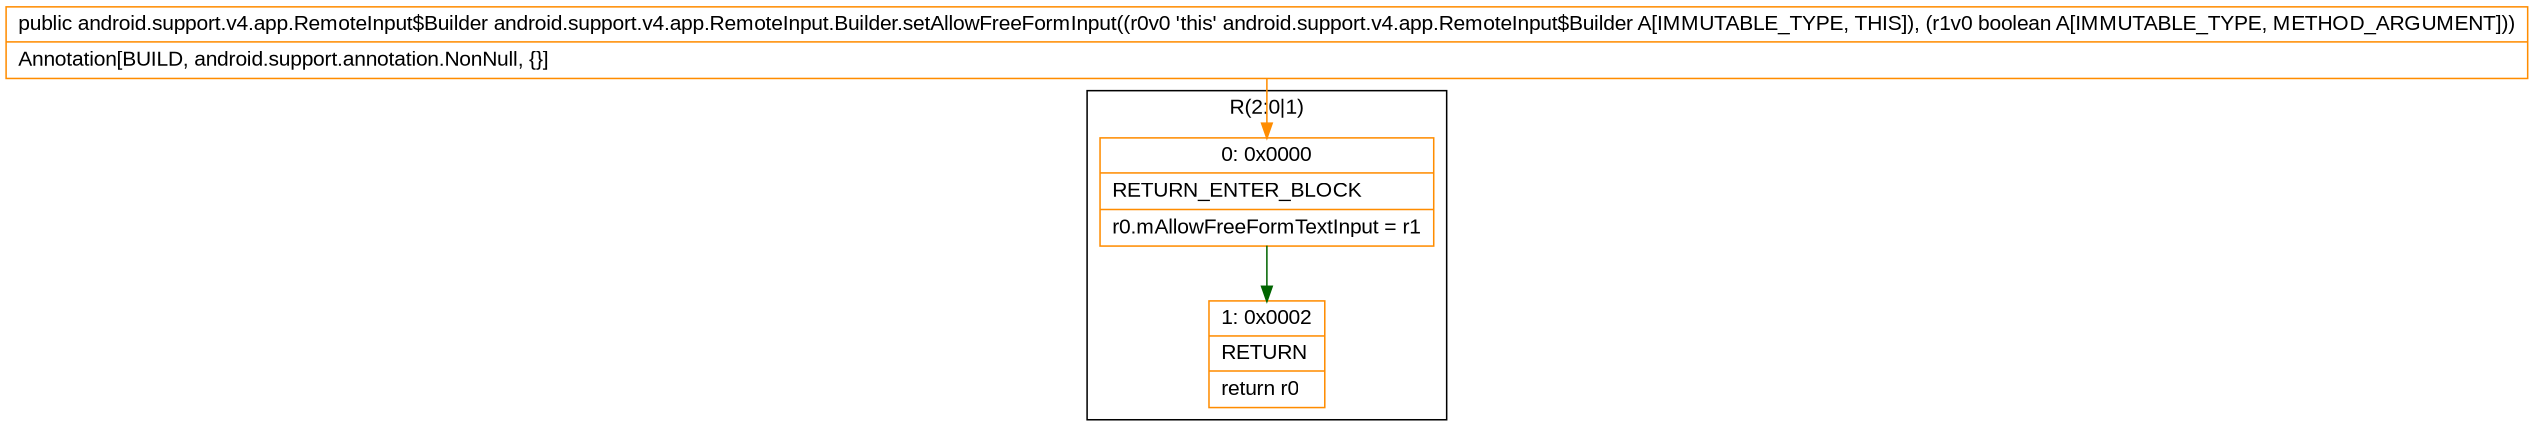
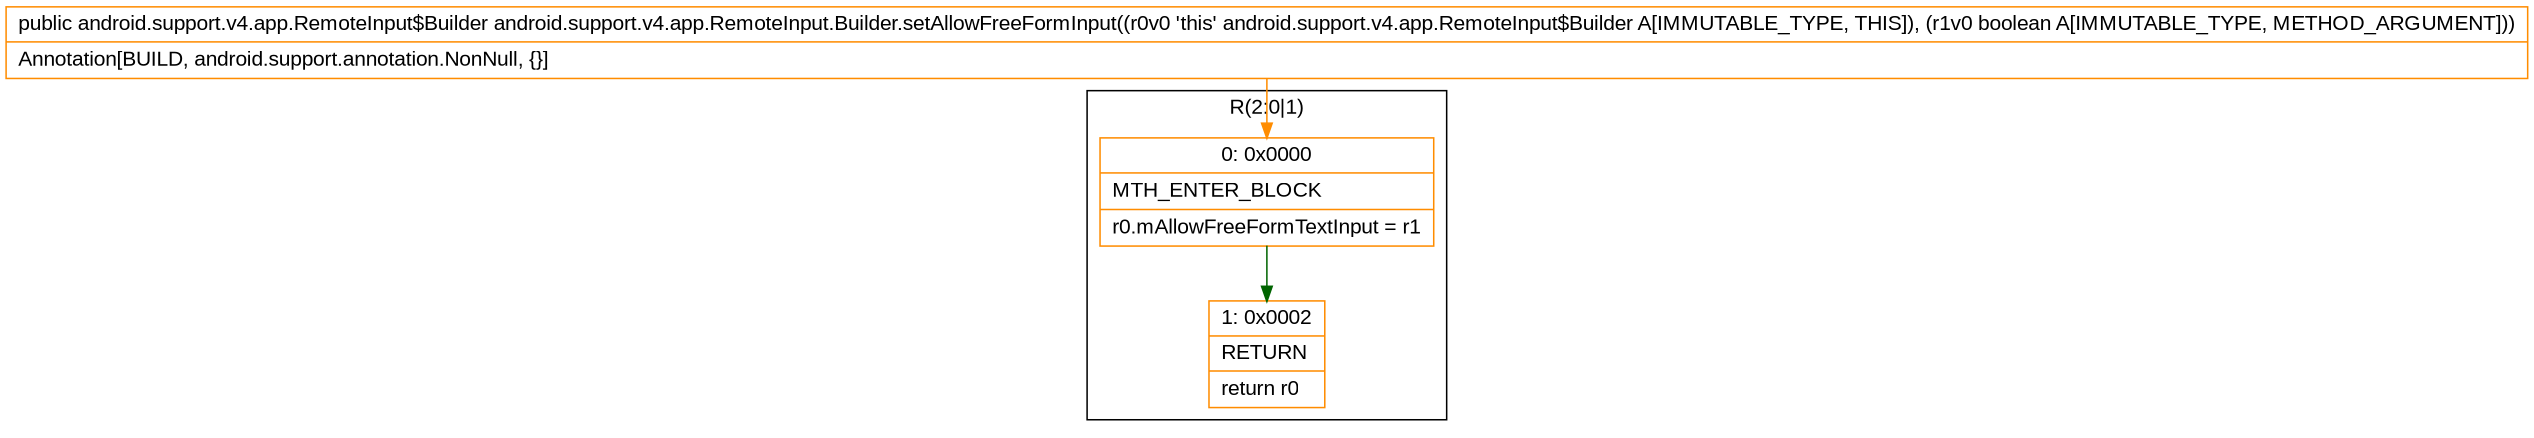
  digraph {
    fontname="Liberation Sans"
    node [color=darkorange shape=record fontname="Liberation Sans"]
    edge [fontname="Liberation Sans"]
-   n1 [label="{0\:\ 0x0000|RETURN_ENTER_BLOCK\l|r0.mAllowFreeFormTextInput = r1\l}"]
+   n1 [label="{0\:\ 0x0000|MTH_ENTER_BLOCK\l|r0.mAllowFreeFormTextInput = r1\l}"]
    n2 [label="{1\:\ 0x0002|RETURN\l|return r0\l}"]
    n3 [label="{public android.support.v4.app.RemoteInput$Builder android.support.v4.app.RemoteInput.Builder.setAllowFreeFormInput((r0v0 'this' android.support.v4.app.RemoteInput$Builder A[IMMUTABLE_TYPE, THIS]), (r1v0 boolean A[IMMUTABLE_TYPE, METHOD_ARGUMENT]))  | Annotation[BUILD, android.support.annotation.NonNull, \{\}]\l}"]
    subgraph cluster_1 {
      label="R(2:0|1)"
      n1
      n2
    }
    n1 -> n2 [color=darkgreen]
    n3 -> n1 [color=darkorange]
  }
